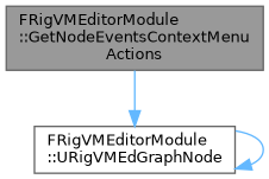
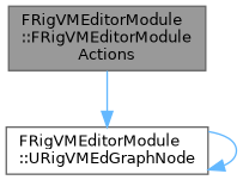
  digraph {
    rankdir=TB
    node [fontname=Helvetica fontsize=10 shape=box style=filled]
    edge [color=steelblue1 fontname=Helvetica fontsize=10 labelfontname=Helvetica labelfontsize=10 style=solid]
-   n1 [color=gray40 fillcolor=grey60 fontcolor=black height=0.2 label="FRigVMEditorModule\l::GetNodeEventsContextMenu\lActions" width=0.4]
+   n1 [color=gray40 fillcolor=grey60 fontcolor=black height=0.2 label="FRigVMEditorModule\l::FRigVMEditorModule\lActions" width=0.4]
    n2 [color=grey40 fillcolor=white height=0.2 label="FRigVMEditorModule\l::URigVMEdGraphNode" width=0.4]
    n1 -> n2
    n2 -> n2
  }
